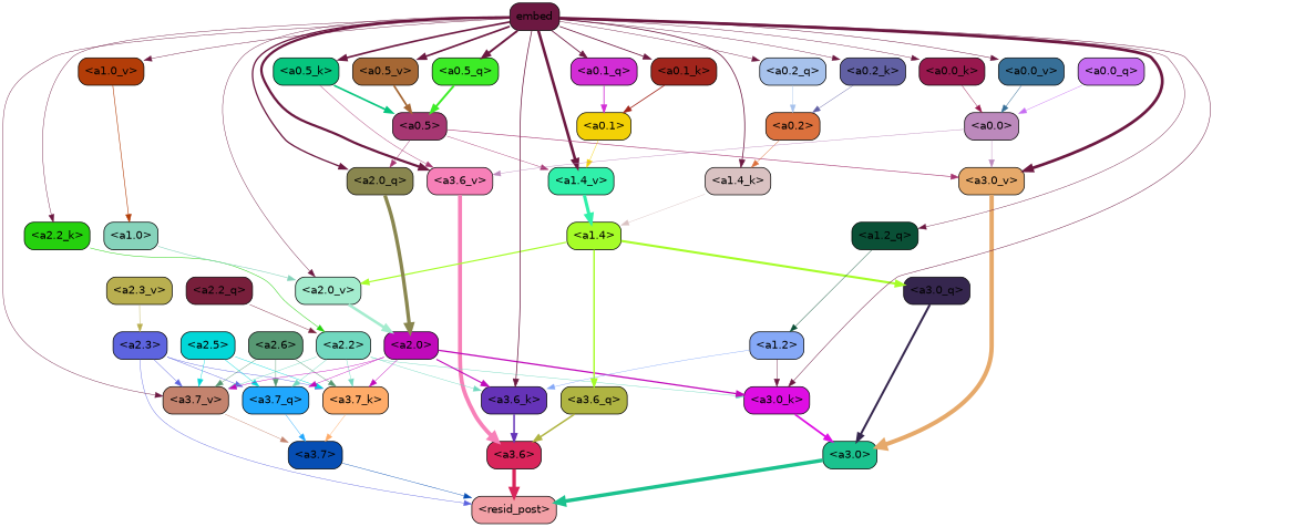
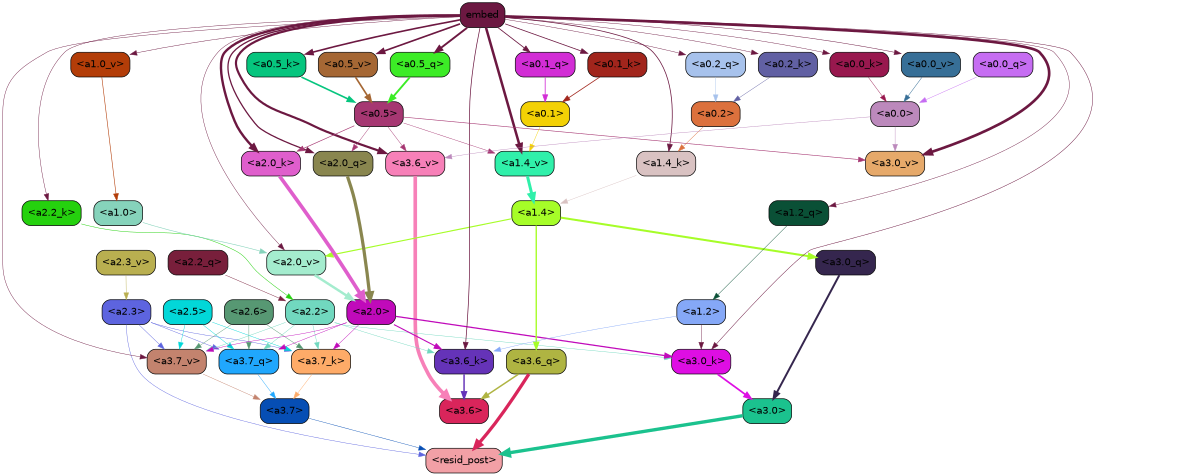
  strict digraph {
    splines=true
    node [color=black fontname=Helvetica shape=box style="filled, rounded"]
    edge [color="#6c1841" penwidth=0.6]
    "<a3.7>" [fillcolor="#064eb4"]
    "<resid_post>" [fillcolor="#f2a0a6"]
    "<a3.6>" [fillcolor="#d9255b"]
    "<a3.0>" [fillcolor="#1bc28e"]
    "<a2.3>" [fillcolor="#5d64df"]
    "<a3.7_q>" [fillcolor="#20a7fd"]
    "<a3.7_k>" [fillcolor="#feab68"]
    "<a3.7_v>" [fillcolor="#c3836e"]
    "<a3.6_q>" [fillcolor="#afb442"]
    "<a3.0_q>" [fillcolor="#35264e"]
    "<a3.6_k>" [fillcolor="#6533b8"]
    "<a3.0_k>" [fillcolor="#de0ee3"]
    "<a3.6_v>" [fillcolor="#f780b8"]
    "<a3.0_v>" [fillcolor="#e6a96a"]
    "<a2.6>" [fillcolor="#579873"]
    "<a2.5>" [fillcolor="#02d7d8"]
    "<a2.2>" [fillcolor="#71d8bf"]
    "<a2.0>" [fillcolor="#c00aba"]
    "<a1.4>" [fillcolor="#a6fd28"]
    "<a2.0_v>" [fillcolor="#a4ecce"]
    "<a1.2>" [fillcolor="#85a8f7"]
    embed [fillcolor="#6c1841"]
    "<a2.0_q>" [fillcolor="#89864f"]
    "<a2.2_k>" [fillcolor="#25d10e"]
+   "<a2.0_k>" [fillcolor="#df5ecc"]
    "<a1.2_q>" [fillcolor="#0a5036"]
    "<a1.4_k>" [fillcolor="#d9c2c2"]
    "<a1.4_v>" [fillcolor="#30f0aa"]
    "<a1.0_v>" [fillcolor="#b33d08"]
    "<a0.5_q>" [fillcolor="#3cec26"]
    "<a0.2_q>" [fillcolor="#a7c2ec"]
    "<a0.1_q>" [fillcolor="#d22dd5"]
    "<a0.5_k>" [fillcolor="#06c57e"]
    "<a0.2_k>" [fillcolor="#6160a3"]
    "<a0.1_k>" [fillcolor="#a1251c"]
    "<a0.0_k>" [fillcolor="#98184e"]
    "<a0.5_v>" [fillcolor="#a56734"]
    "<a0.0_v>" [fillcolor="#376f97"]
    "<a1.0>" [fillcolor="#86d3bb"]
    "<a0.5>" [fillcolor="#a63772"]
    "<a0.2>" [fillcolor="#dc713d"]
    "<a0.1>" [fillcolor="#f3d105"]
    "<a0.0>" [fillcolor="#bc89bc"]
    "<a2.2_q>" [fillcolor="#781f3b"]
    "<a2.3_v>" [fillcolor="#b9af50"]
    "<a0.0_q>" [fillcolor="#c66df2"]
    "<a3.7>" -> "<resid_post>" [color="#064eb4"]
-   "<a3.6>" -> "<resid_post>" [color="#d9255b" penwidth=4.751592040061951]
+   "<a3.6_q>" -> "<resid_post>" [color="#d9255b" penwidth=4.751592040061951]
    "<a3.0>" -> "<resid_post>" [color="#1bc28e" penwidth=4.904066681861877]
    "<a2.3>" -> "<resid_post>" [color="#5d64df"]
    "<a2.3>" -> "<a3.7_q>" [color="#5d64df"]
    "<a2.3>" -> "<a3.7_k>" [color="#5d64df"]
    "<a2.3>" -> "<a3.7_v>" [color="#5d64df"]
    "<a3.7_q>" -> "<a3.7>" [color="#20a7fd"]
    "<a3.7_k>" -> "<a3.7>" [color="#feab68"]
    "<a3.7_v>" -> "<a3.7>" [color="#c3836e"]
    "<a3.6_q>" -> "<a3.6>" [color="#afb442" penwidth=2.160832464694977]
    "<a3.0_q>" -> "<a3.0>" [color="#35264e" penwidth=2.870753765106201]
    "<a3.6_k>" -> "<a3.6>" [color="#6533b8" penwidth=2.13908451795578]
    "<a3.0_k>" -> "<a3.0>" [color="#de0ee3" penwidth=2.520303964614868]
    "<a3.6_v>" -> "<a3.6>" [color="#f780b8" penwidth=5.297133803367615]
-   "<a3.0_v>" -> "<a3.0>" [color="#e6a96a" penwidth=5.680712580680847]
    "<a2.6>" -> "<a3.7_q>" [color="#579873"]
    "<a2.6>" -> "<a3.7_k>" [color="#579873"]
    "<a2.6>" -> "<a3.7_v>" [color="#579873"]
    "<a2.5>" -> "<a3.7_q>" [color="#02d7d8"]
    "<a2.5>" -> "<a3.7_k>" [color="#02d7d8"]
    "<a2.5>" -> "<a3.7_v>" [color="#02d7d8"]
    "<a2.2>" -> "<a3.7_q>" [color="#71d8bf"]
    "<a2.2>" -> "<a3.7_k>" [color="#71d8bf"]
    "<a2.2>" -> "<a3.7_v>" [color="#71d8bf"]
    "<a2.2>" -> "<a3.6_k>" [color="#71d8bf"]
    "<a2.2>" -> "<a3.0_k>" [color="#71d8bf"]
    "<a2.0>" -> "<a3.7_q>" [color="#c00aba"]
    "<a2.0>" -> "<a3.7_k>" [color="#c00aba"]
    "<a2.0>" -> "<a3.7_v>" [color="#c00aba"]
    "<a2.0>" -> "<a3.6_k>" [color="#c00aba" penwidth=1.5897698998451233]
    "<a2.0>" -> "<a3.0_k>" [color="#c00aba" penwidth=1.8405593037605286]
    "<a1.4>" -> "<a3.6_q>" [color="#a6fd28" penwidth=2.038943290710449]
    "<a1.4>" -> "<a3.0_q>" [color="#a6fd28" penwidth=2.9756359085440636]
    "<a1.4>" -> "<a2.0_v>" [color="#a6fd28" penwidth=1.6503054380882531]
    "<a2.0_v>" -> "<a2.0>" [color="#a4ecce" penwidth=3.5938978791236877]
    "<a1.2>" -> "<a3.6_k>" [color="#85a8f7"]
    "<a1.2>" -> "<a3.0_k>"
    embed -> "<a3.7_v>"
    embed -> "<a3.6_k>" [penwidth=1.046662151813507]
    embed -> "<a3.0_k>" [penwidth=0.6800519227981567]
    embed -> "<a3.6_v>" [penwidth=3.1840110421180725]
    embed -> "<a3.0_v>" [penwidth=3.9005755856633186]
    embed -> "<a2.0_v>"
    embed -> "<a2.0_q>" [penwidth=1.85904461145401]
    embed -> "<a2.2_k>"
+   embed -> "<a2.0_k>" [penwidth=3.5012558698654175]
    embed -> "<a1.2_q>"
    embed -> "<a1.4_k>" [penwidth=1.109577551484108]
    embed -> "<a1.4_v>" [penwidth=3.6756038665771484]
    embed -> "<a1.0_v>" [penwidth=0.6254805326461792]
    embed -> "<a0.5_q>" [penwidth=2.7835010029375553]
    embed -> "<a0.2_q>"
    embed -> "<a0.1_q>" [penwidth=1.1970247030258179]
    embed -> "<a0.5_k>" [penwidth=2.3484474644064903]
    embed -> "<a0.2_k>"
    embed -> "<a0.1_k>" [penwidth=1.1292625404894352]
    embed -> "<a0.0_k>"
    embed -> "<a0.5_v>" [penwidth=2.386359453201294]
    embed -> "<a0.0_v>" [penwidth=0.6885302886366844]
    "<a2.0_q>" -> "<a2.0>" [color="#89864f" penwidth=4.690633252263069]
    "<a2.2_k>" -> "<a2.2>" [color="#25d10e" penwidth=0.6862771511077881]
+   "<a2.0_k>" -> "<a2.0>" [color="#df5ecc" penwidth=5.3401959836483]
    "<a1.2_q>" -> "<a1.2>" [color="#0a5036"]
    "<a1.4_k>" -> "<a1.4>" [color="#d9c2c2"]
    "<a1.4_v>" -> "<a1.4>" [color="#30f0aa" penwidth=4.380064785480499]
    "<a1.0_v>" -> "<a1.0>" [color="#b33d08" penwidth=0.8271287679672241]
    "<a0.5_q>" -> "<a0.5>" [color="#3cec26" penwidth=2.783491373062134]
    "<a0.2_q>" -> "<a0.2>" [color="#a7c2ec"]
    "<a0.1_q>" -> "<a0.1>" [color="#d22dd5" penwidth=1.1970256567001343]
    "<a0.5_k>" -> "<a0.5>" [color="#06c57e" penwidth=2.3484413623809814]
    "<a0.2_k>" -> "<a0.2>" [color="#6160a3"]
    "<a0.1_k>" -> "<a0.1>" [color="#a1251c" penwidth=1.1292529106140137]
    "<a0.0_k>" -> "<a0.0>" [color="#98184e"]
    "<a0.5_v>" -> "<a0.5>" [color="#a56734" penwidth=2.4365723617374897]
    "<a0.0_v>" -> "<a0.0>" [color="#376f97" penwidth=0.6885303854942322]
    "<a1.0>" -> "<a2.0_v>" [color="#86d3bb" penwidth=0.8279995210468769]
-   "<a0.5_k>" -> "<a3.6_v>" [color="#a63772"]
+   "<a0.5>" -> "<a3.6_v>" [color="#a63772"]
    "<a0.5>" -> "<a3.0_v>" [color="#a63772" penwidth=0.8493617177009583]
    "<a0.5>" -> "<a2.0_q>" [color="#a63772"]
+   "<a0.5>" -> "<a2.0_k>" [color="#a63772" penwidth=0.9490888118743896]
    "<a0.5>" -> "<a1.4_v>" [color="#a63772" penwidth=0.6066105961799622]
    "<a0.2>" -> "<a1.4_k>" [color="#dc713d"]
    "<a0.1>" -> "<a1.4_v>" [color="#f3d105"]
    "<a0.0>" -> "<a3.6_v>" [color="#bc89bc"]
    "<a0.0>" -> "<a3.0_v>" [color="#bc89bc"]
    "<a2.2_q>" -> "<a2.2>" [color="#781f3b" penwidth=0.6160273104906082]
    "<a2.3_v>" -> "<a2.3>" [color="#b9af50"]
    "<a0.0_q>" -> "<a0.0>" [color="#c66df2"]
  }
